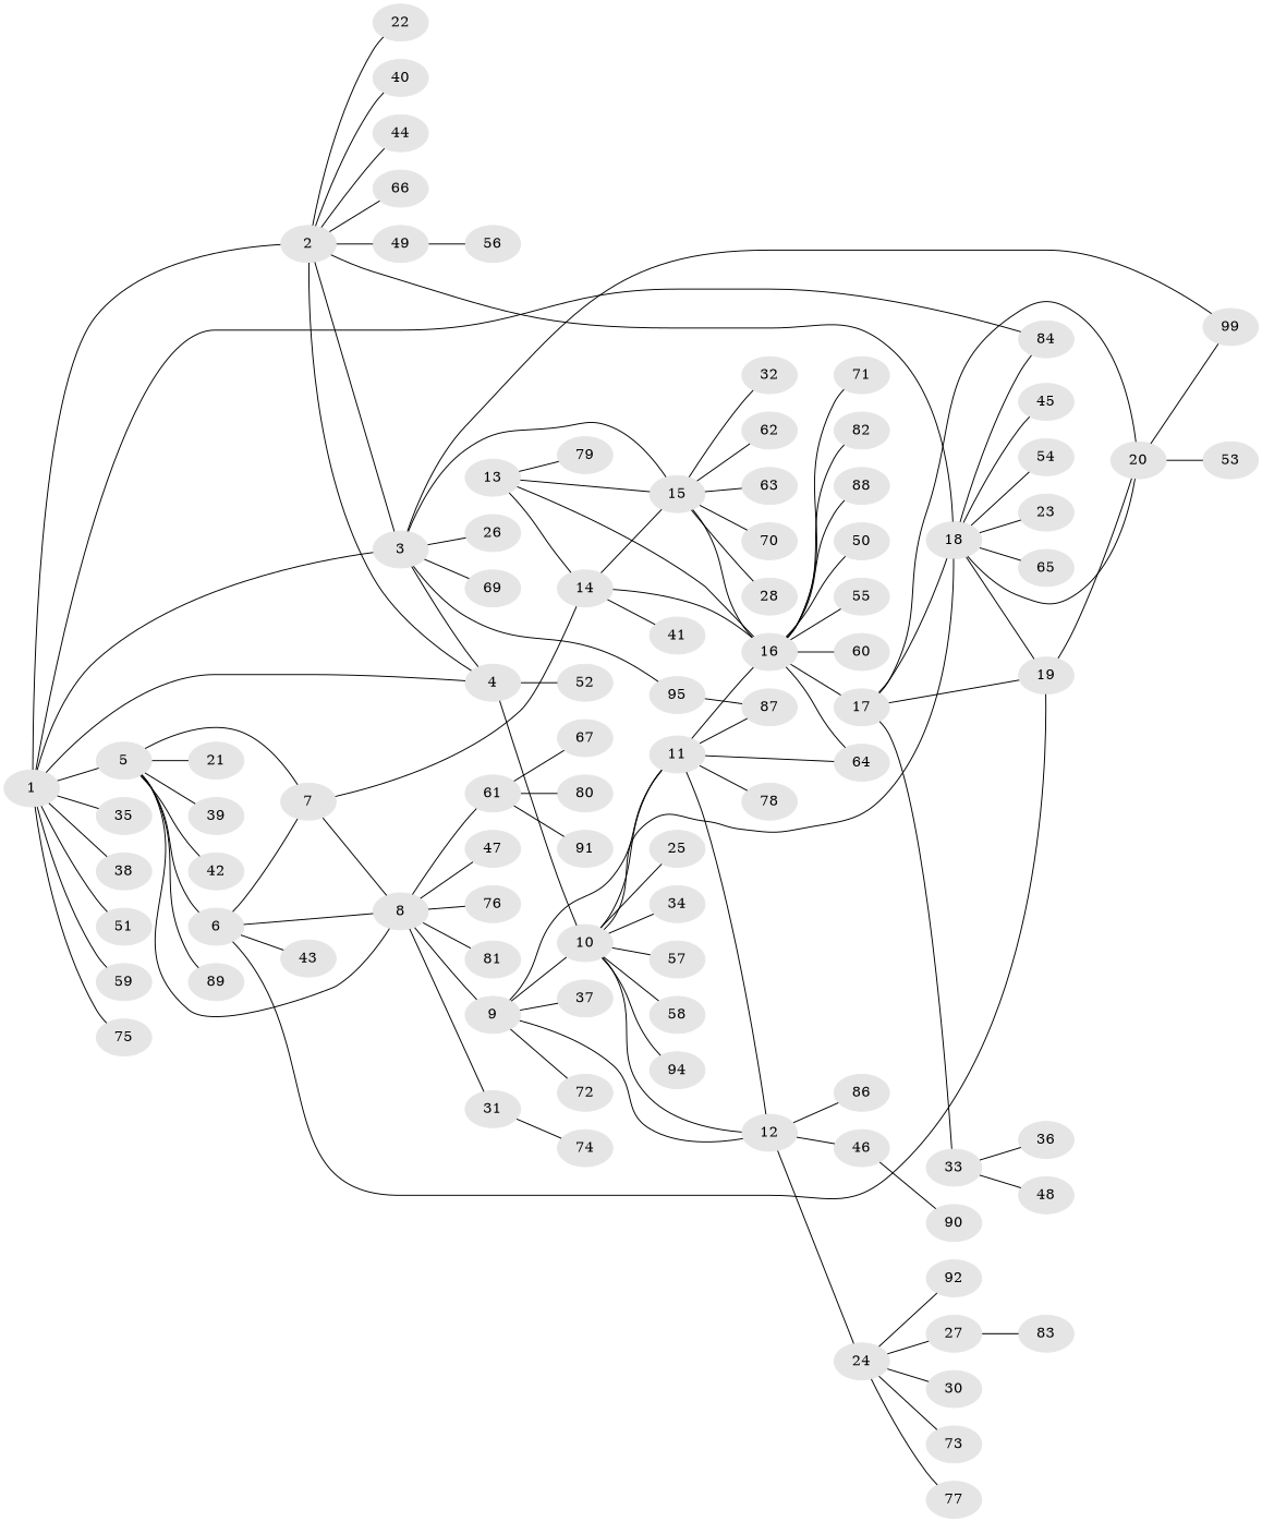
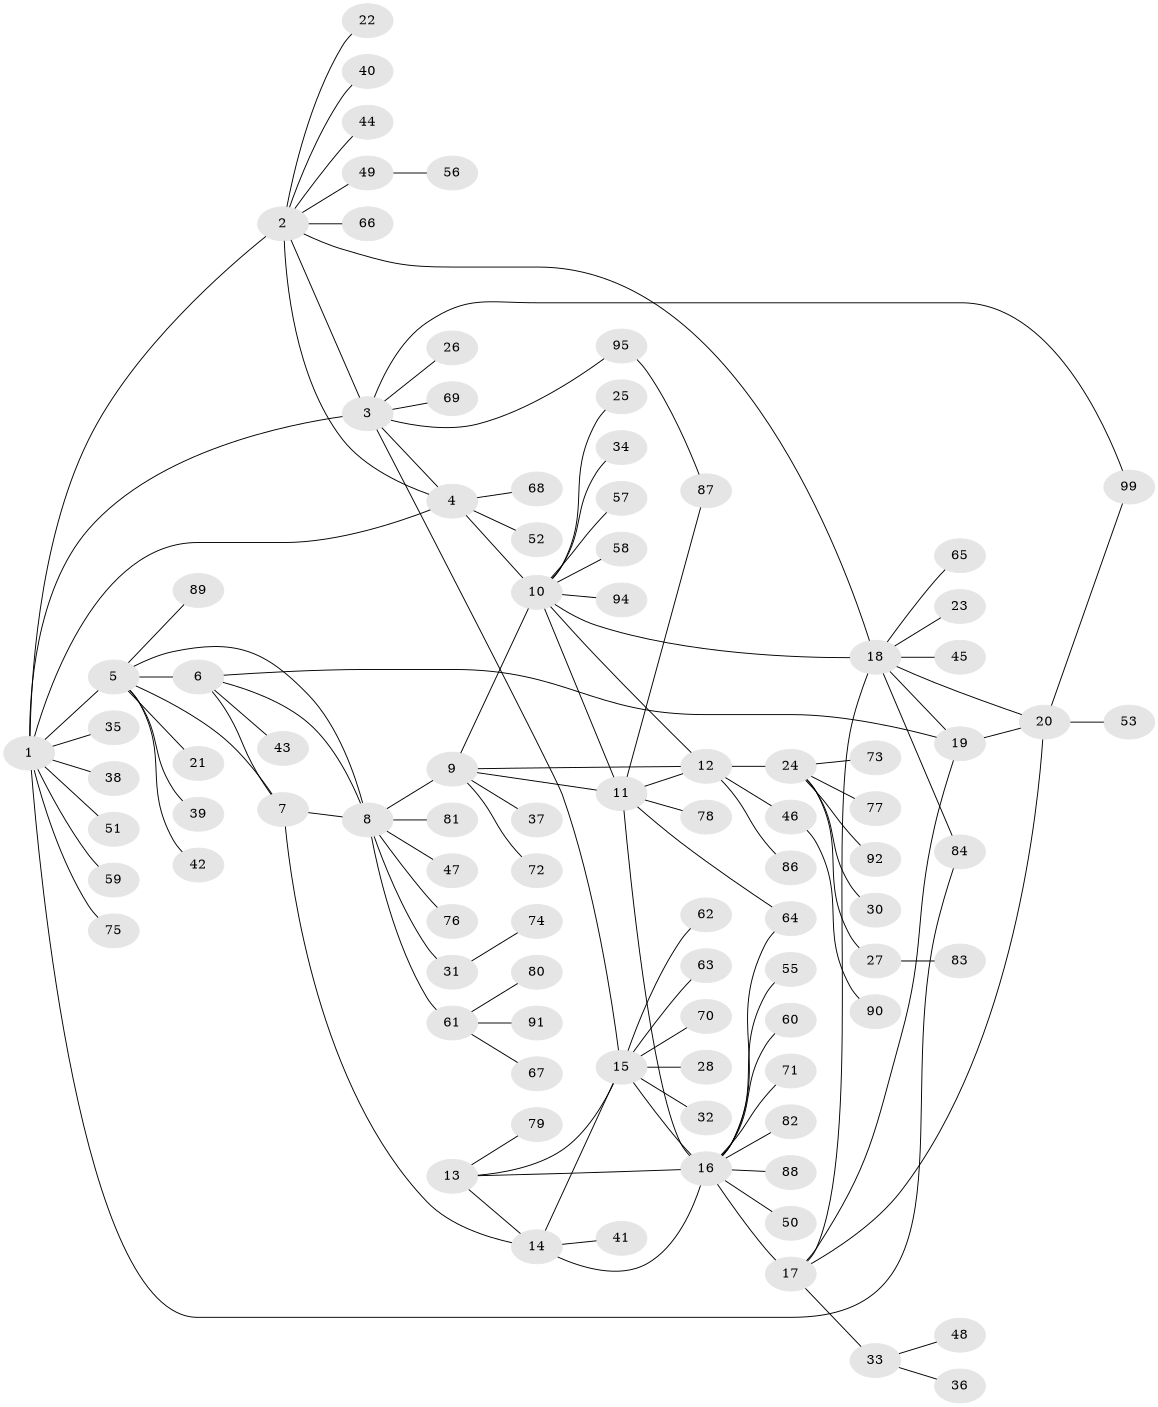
  graph {
    rankdir=LR
    node [color=gray90 style=filled]
    1
    2
    3
    4
    5
    35
    38
    51
    59
    75
    84
    18
    22
    40
    44
    49
    66
    15
    26
    n20 [label=99]
    69
    n22 [label=95]
    10
    52
+   68
    6
    7
    8
    21
    39
    42
    89
    23
    19
    20
    45
-   54
    65
    56
    16
    28
    32
    62
    63
    70
    87
    11
    12
    25
    34
    57
    58
    94
    43
    14
    9
    31
    47
    61
    76
    81
    41
    37
    72
    74
    67
    80
    91
    64
    78
    24
    46
    86
    17
    50
    55
    60
    71
    82
    88
    27
    30
    73
    77
    92
    90
    13
    79
    33
    53
    36
    48
    83
    1 -- 2
    1 -- 3
    1 -- 4
    1 -- 5
    1 -- 35
    1 -- 38
    1 -- 51
    1 -- 59
    1 -- 75
    1 -- 84
    2 -- 3
    2 -- 4
    2 -- 18
    2 -- 22
    2 -- 40
    2 -- 44
    2 -- 49
    2 -- 66
    3 -- 4
    3 -- 15
    3 -- 26
    3 -- n20
    3 -- 69
    3 -- n22
    4 -- 10
    4 -- 52
+   4 -- 68
    5 -- 6
    5 -- 7
    5 -- 8
    5 -- 21
    5 -- 39
    5 -- 42
    5 -- 89
    18 -- 84
    18 -- 23
    18 -- 19
    18 -- 20
    18 -- 45
-   18 -- 54
    18 -- 65
    49 -- 56
    15 -- 16
    15 -- 28
    15 -- 32
    15 -- 62
    15 -- 63
    15 -- 70
    n22 -- 87
    10 -- 18
    10 -- 11
    10 -- 12
    10 -- 25
    10 -- 34
    10 -- 57
    10 -- 58
    10 -- 94
    6 -- 7
    6 -- 8
    6 -- 19
    6 -- 43
    7 -- 8
    7 -- 14
    8 -- 9
    8 -- 31
    8 -- 47
    8 -- 61
    8 -- 76
    8 -- 81
    19 -- 20
    20 -- n20
    20 -- 53
    16 -- 64
    16 -- 17
    16 -- 50
    16 -- 55
    16 -- 60
    16 -- 71
    16 -- 82
    16 -- 88
    11 -- 16
    11 -- 87
    11 -- 12
    11 -- 64
    11 -- 78
    12 -- 24
    12 -- 46
    12 -- 86
    14 -- 15
    14 -- 16
    14 -- 41
    9 -- 10
    9 -- 11
    9 -- 12
    9 -- 37
    9 -- 72
    31 -- 74
    61 -- 67
    61 -- 80
    61 -- 91
    24 -- 27
    24 -- 30
    24 -- 73
    24 -- 77
    24 -- 92
    46 -- 90
    17 -- 18
    17 -- 19
    17 -- 20
    17 -- 33
    27 -- 83
    13 -- 15
    13 -- 16
    13 -- 14
    13 -- 79
    33 -- 36
    33 -- 48
  }
